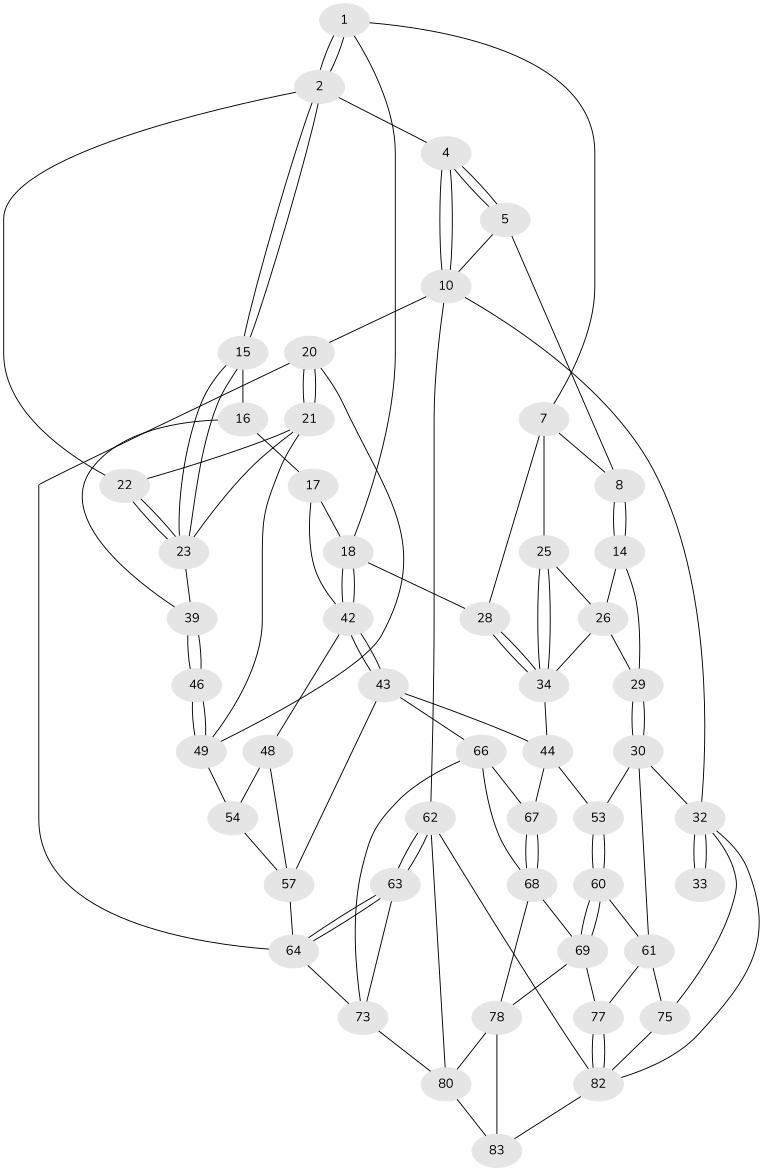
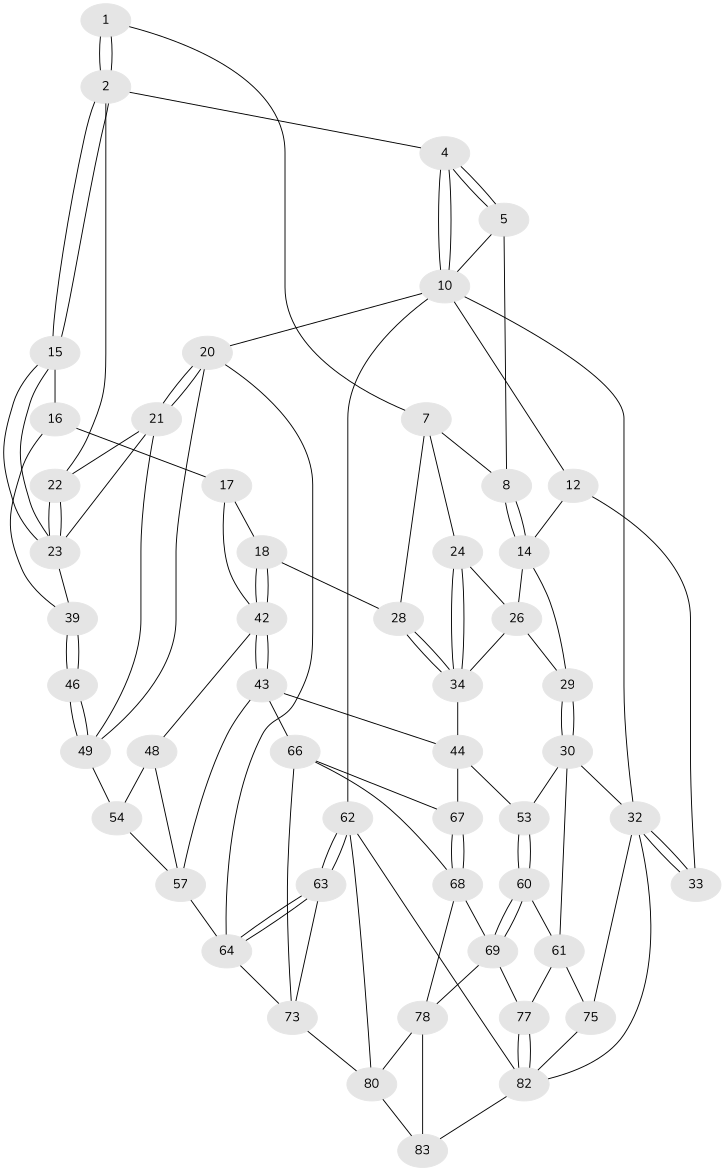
  graph {
    fontname=Nunito
    node [color=gray90 fontname=Nunito style=filled]
    edge [fontname=Nunito]
    1 [super="+6"]
    2 [super="+3"]
    7 [super="+24"]
    18 [super="+19"]
    4
    15
    22
    8
-   25
+   25 [label=24]
    28
    42 [super="+45"]
    5 [super="+9"]
    10 [super="+11"]
    16 [super="+40"]
    23 [super="+38"]
+   12 [super="+13"]
    20 [super="+50"]
    32 [super="+65"]
    62
    14 [super="+27"]
    26 [super="+36"]
    34 [super="+35"]
    29
    33
    21 [super="+37"]
    49 [super="+51"]
    64 [super="+72"]
    75
    82 [super="+84"]
    63
    80 [super="+85"]
    30 [super="+31"]
    17 [super="+41"]
    39
    46
    43 [super="+59"]
    48 [super="+56"]
    54 [super="+55"]
    73 [super="+79"]
    44 [super="+52"]
    53
    61 [super="+74"]
    60
    77
    83
    67
    57 [super="+58"]
    66 [super="+70"]
    68 [super="+71"]
    69 [super="+76"]
    78 [super="+81"]
    1 -- 2
    1 -- 2
    1 -- 7
-   1 -- 18
    2 -- 4
    2 -- 15
    2 -- 15
    2 -- 22
    7 -- 8
    7 -- 25
    7 -- 28
    18 -- 28
    18 -- 42
    18 -- 42
    4 -- 5
    4 -- 5
    4 -- 10
    4 -- 10
    15 -- 16
    15 -- 23
    15 -- 23
    22 -- 23
    22 -- 23
    8 -- 14
    8 -- 14
    25 -- 26
    25 -- 34
    25 -- 34
    28 -- 34
    28 -- 34
    42 -- 43
    42 -- 43
    42 -- 48
    5 -- 8
    5 -- 10
+   10 -- 12
    10 -- 20
    10 -- 32
    10 -- 62
    16 -- 17 [weight=2]
    16 -- 39
    23 -- 39
+   12 -- 14
+   12 -- 33 [weight=2]
    20 -- 21
    20 -- 21
    20 -- 49
    20 -- 64
    32 -- 33
    32 -- 33
    32 -- 75
    32 -- 82
    62 -- 82
    62 -- 63
    62 -- 63
    62 -- 80
    14 -- 26
    14 -- 29
    26 -- 34
    26 -- 29
    34 -- 44
    29 -- 30
    29 -- 30
    21 -- 22
    21 -- 23
    21 -- 49
    49 -- 54
    64 -- 73
    75 -- 82
    82 -- 83
    63 -- 64
    63 -- 64
    63 -- 73
    80 -- 83
    30 -- 32
    30 -- 53
    30 -- 61
    17 -- 18
    17 -- 42
    39 -- 46
    39 -- 46
    46 -- 49
    46 -- 49
    43 -- 44
    43 -- 57
    43 -- 66
    48 -- 54
    48 -- 57
    54 -- 57
    73 -- 80
    44 -- 53
    44 -- 67
    53 -- 60
    53 -- 60
    61 -- 75
    61 -- 77
    60 -- 61
    60 -- 69
    60 -- 69
    77 -- 82
    77 -- 82
    67 -- 68
    67 -- 68
    57 -- 64
    66 -- 73
    66 -- 67
    66 -- 68
    68 -- 69
    68 -- 78
    69 -- 77
    69 -- 78
    78 -- 80
    78 -- 83
  }
